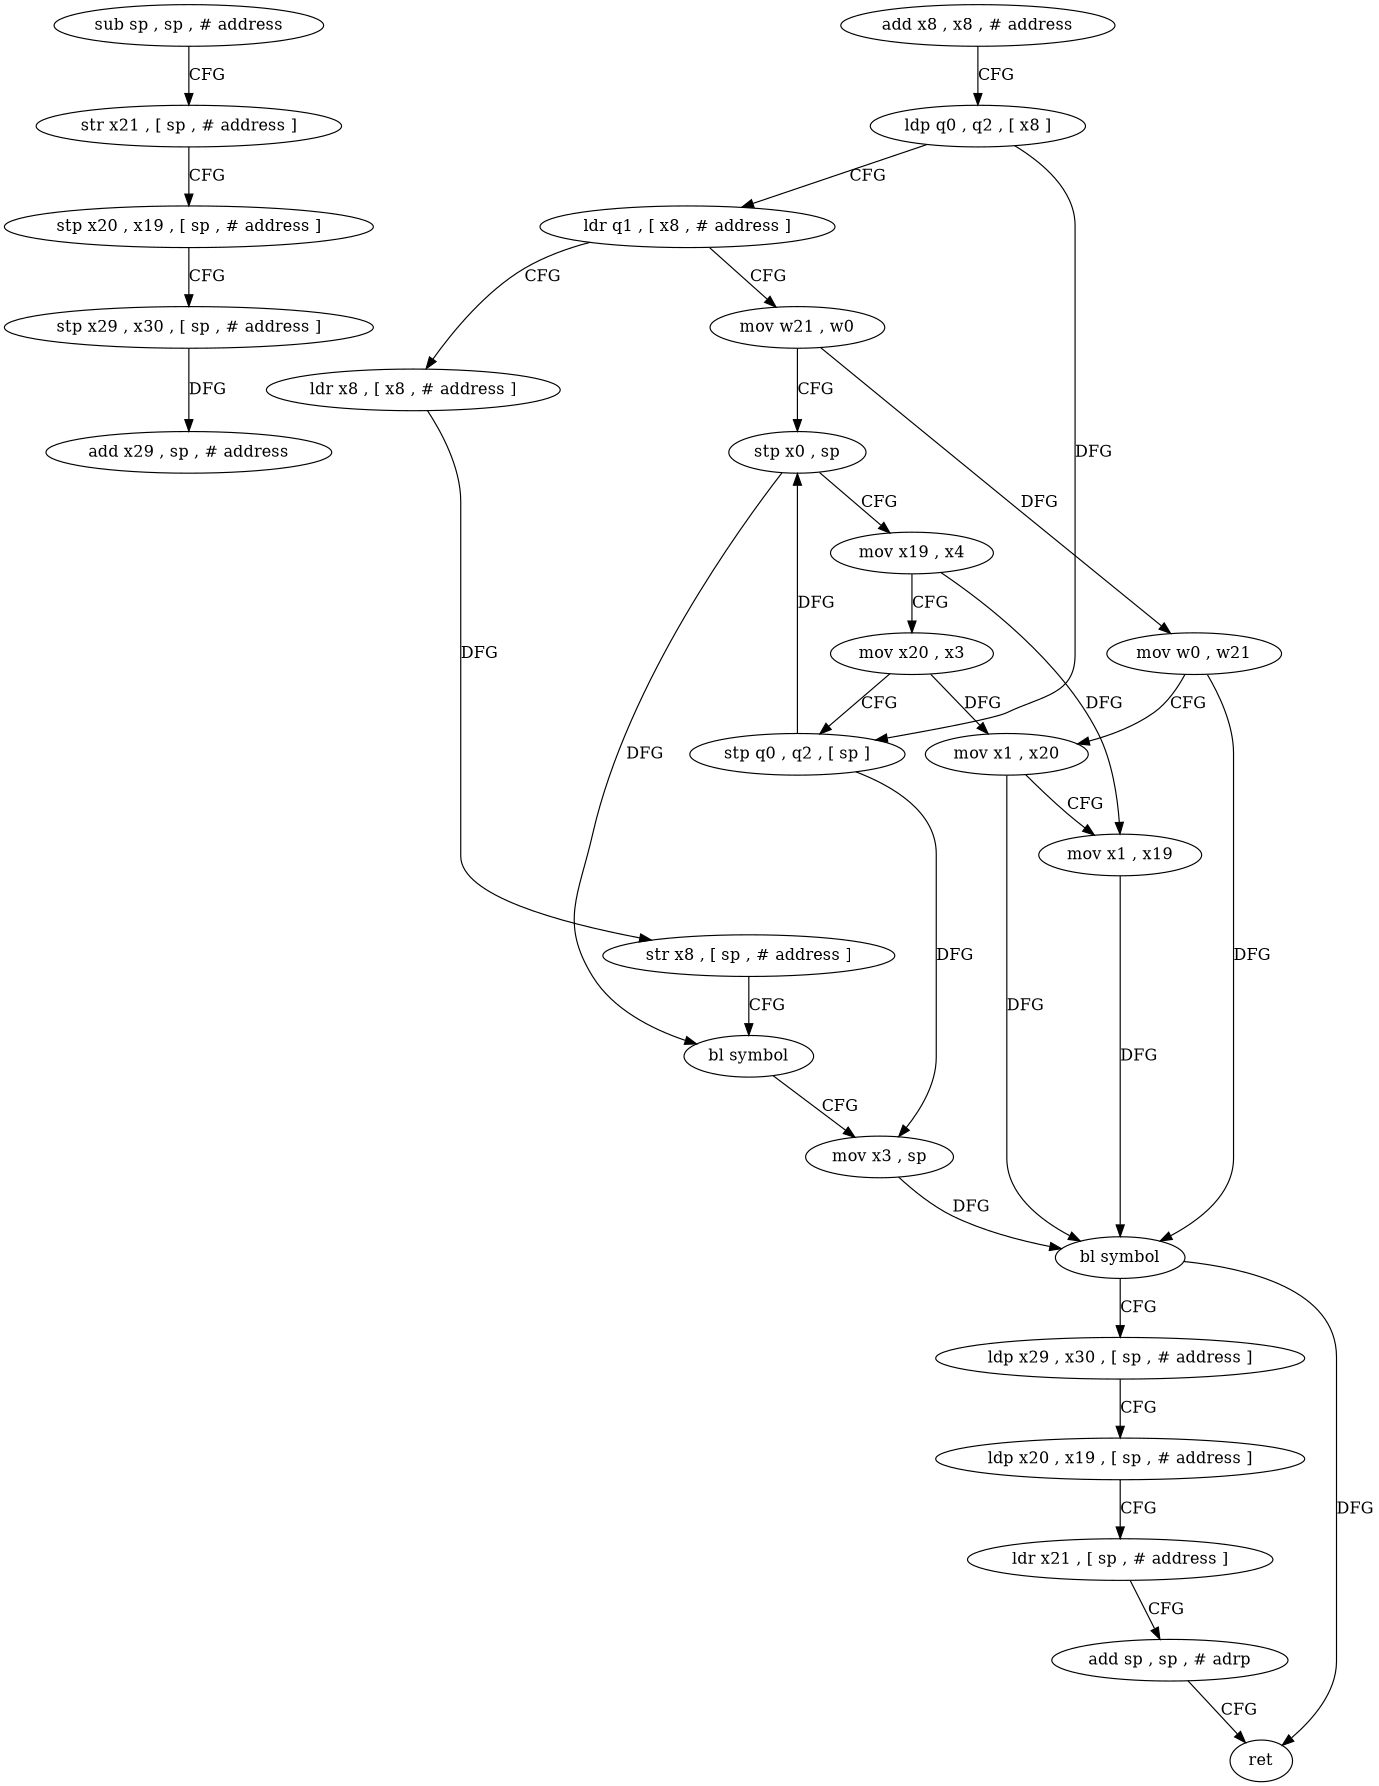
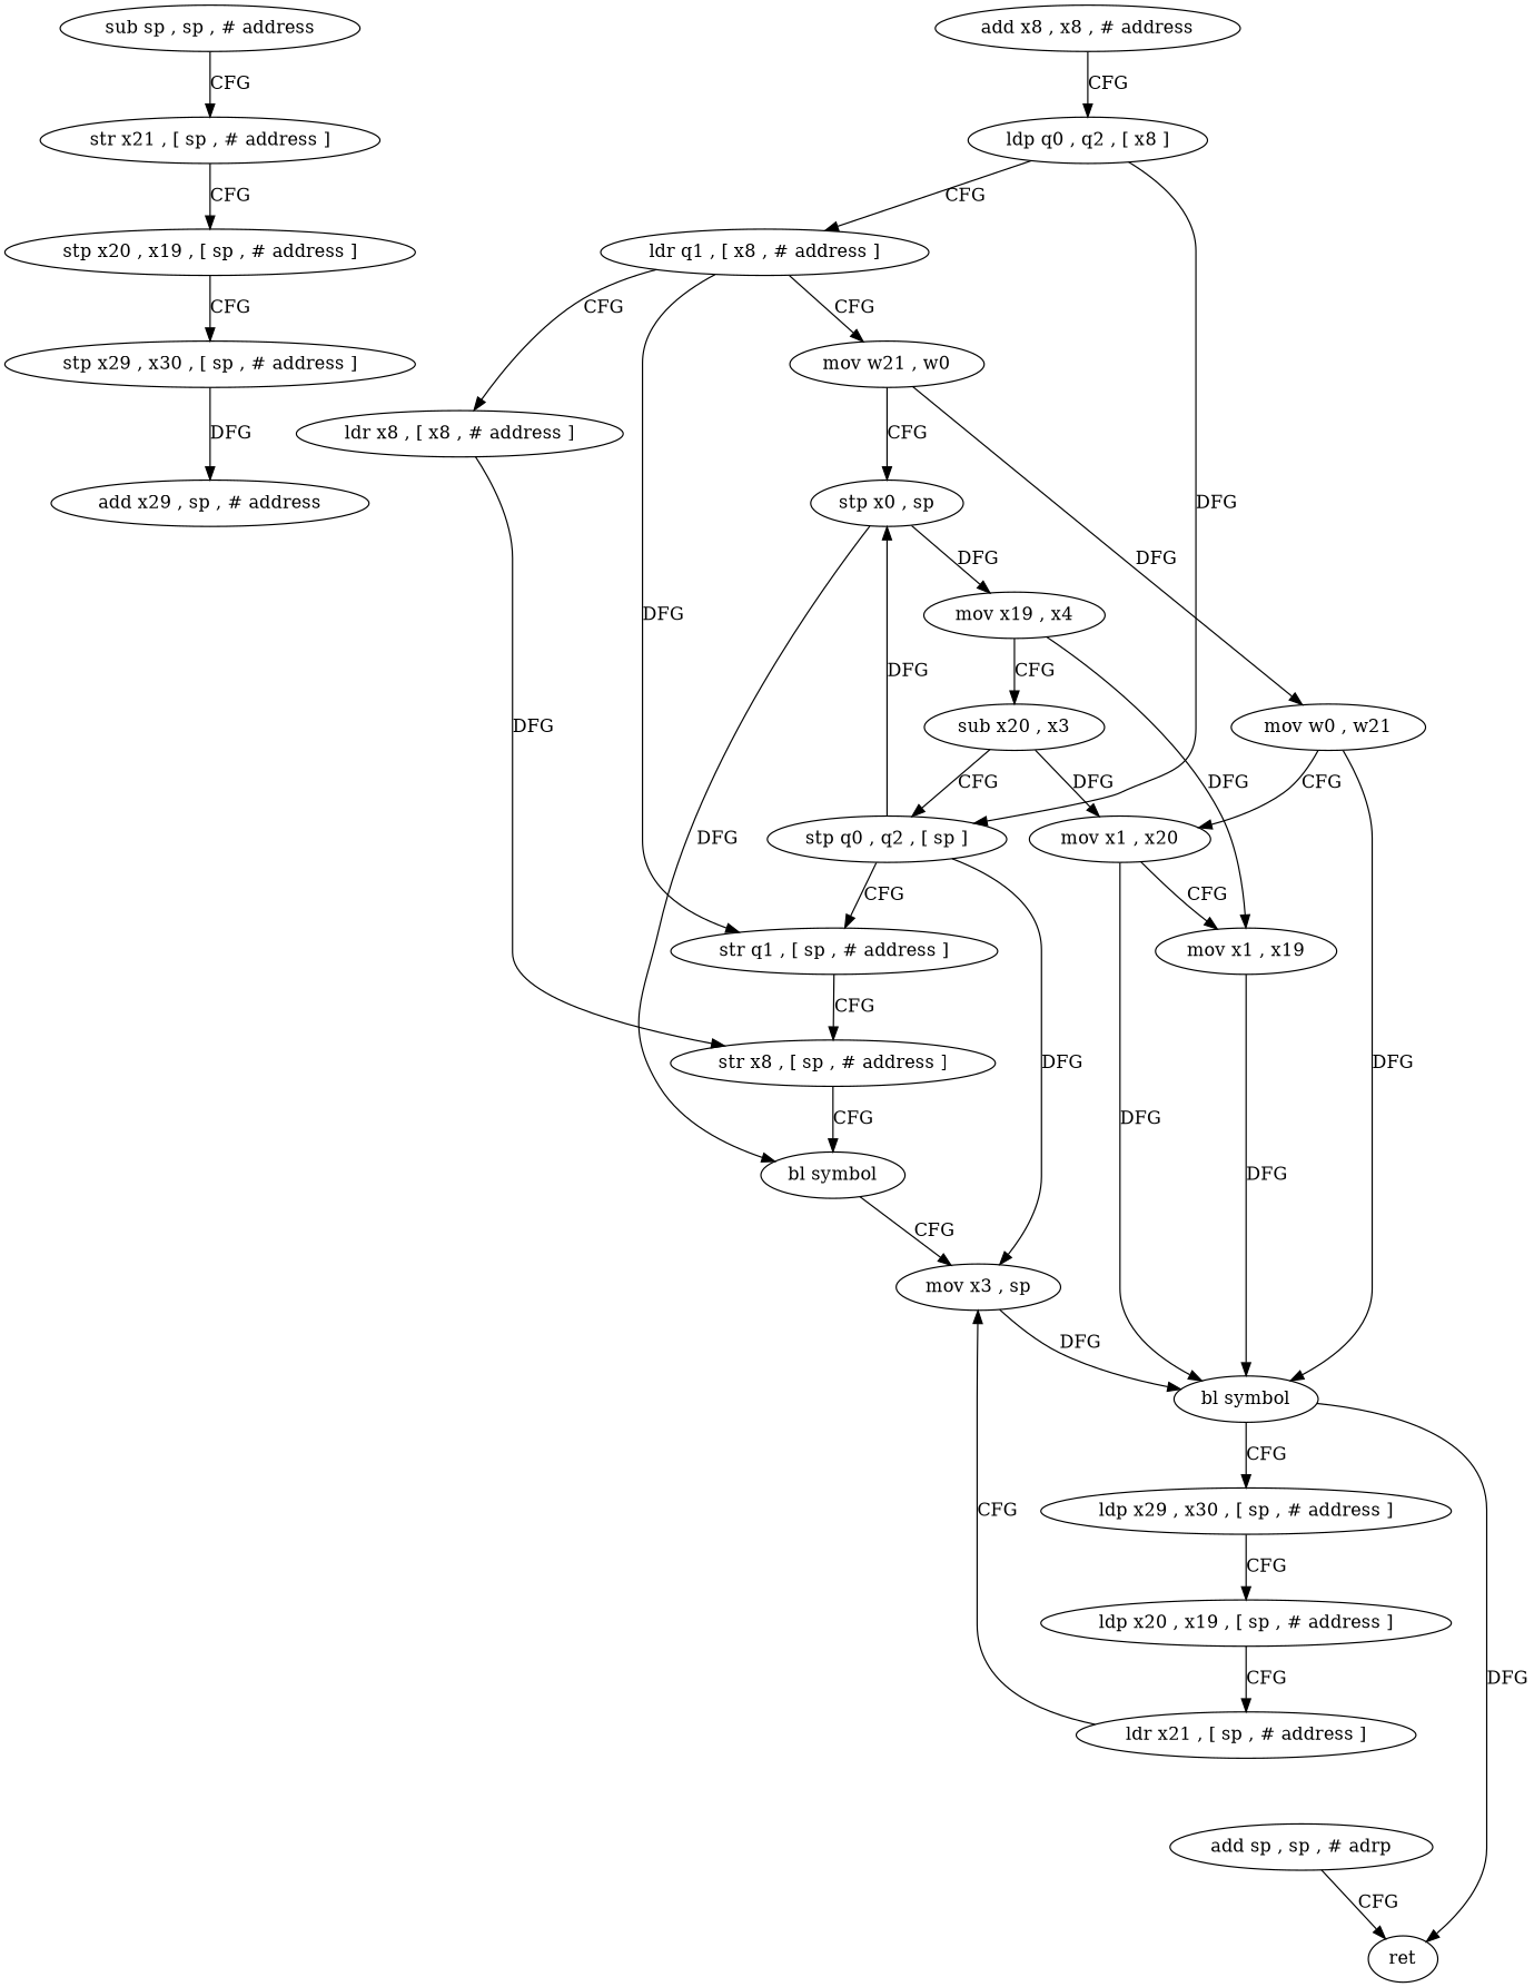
  digraph {
    n1 [label="sub sp , sp , # address"]
    n2 [label="str x21 , [ sp , # address ]"]
    n3 [label="stp x20 , x19 , [ sp , # address ]"]
    n4 [label="stp x29 , x30 , [ sp , # address ]"]
    n5 [label="add x29 , sp , # address"]
    n6 [label="add x8 , x8 , # address"]
    n7 [label="ldp q0 , q2 , [ x8 ]"]
    n8 [label="ldr q1 , [ x8 , # address ]"]
    n9 [label="stp q0 , q2 , [ sp ]"]
    n10 [label="ldr x8 , [ x8 , # address ]"]
+   n11 [label="str q1 , [ sp , # address ]"]
    n12 [label="mov w21 , w0"]
    n13 [label="stp x0 , sp"]
    n14 [label="mov x3 , sp"]
    n15 [label="str x8 , [ sp , # address ]"]
    n16 [label="mov w0 , w21"]
    n17 [label="bl symbol"]
    n18 [label="mov x19 , x4"]
    n19 [label="mov x1 , x20"]
    n20 [label="bl symbol"]
-   n21 [label="mov x20 , x3"]
+   n21 [label="sub x20 , x3"]
    n22 [label="mov x1 , x19"]
    n23 [label="ldp x29 , x30 , [ sp , # address ]"]
    n24 [label=ret]
    n25 [label="ldp x20 , x19 , [ sp , # address ]"]
    n26 [label="ldr x21 , [ sp , # address ]"]
    n27 [label="add sp , sp , # adrp"]
    n1 -> n2 [label=CFG]
    n2 -> n3 [label=CFG]
    n3 -> n4 [label=CFG]
    n4 -> n5 [label=DFG]
    n6 -> n7 [label=CFG]
    n7 -> n8 [label=CFG]
    n7 -> n9 [label=DFG]
    n8 -> n10 [label=CFG]
+   n8 -> n11 [label=DFG]
    n8 -> n12 [label=CFG]
+   n9 -> n11 [label=CFG]
    n9 -> n13 [label=DFG]
    n9 -> n14 [label=DFG]
    n10 -> n15 [label=DFG]
+   n11 -> n15 [label=CFG]
    n12 -> n13 [label=CFG]
    n12 -> n16 [label=DFG]
    n13 -> n17 [label=DFG]
-   n13 -> n18 [label=CFG]
+   n13 -> n18 [label=DFG]
    n14 -> n20 [label=DFG]
    n15 -> n17 [label=CFG]
    n16 -> n19 [label=CFG]
    n16 -> n20 [label=DFG]
    n17 -> n14 [label=CFG]
    n18 -> n21 [label=CFG]
    n18 -> n22 [label=DFG]
    n19 -> n20 [label=DFG]
    n19 -> n22 [label=CFG]
    n20 -> n23 [label=CFG]
    n20 -> n24 [label=DFG]
    n21 -> n9 [label=CFG]
    n21 -> n19 [label=DFG]
    n22 -> n20 [label=DFG]
    n23 -> n25 [label=CFG]
    n25 -> n26 [label=CFG]
-   n26 -> n27 [label=CFG]
+   n26 -> n14 [label=CFG]
    n27 -> n24 [label=CFG]
  }
